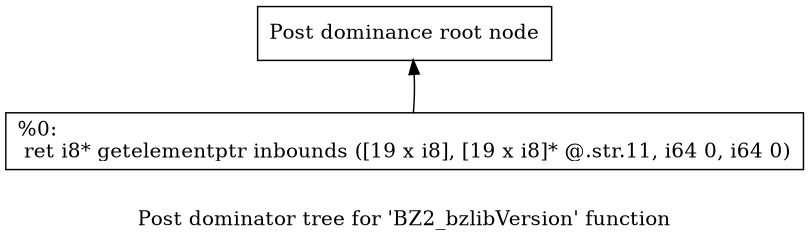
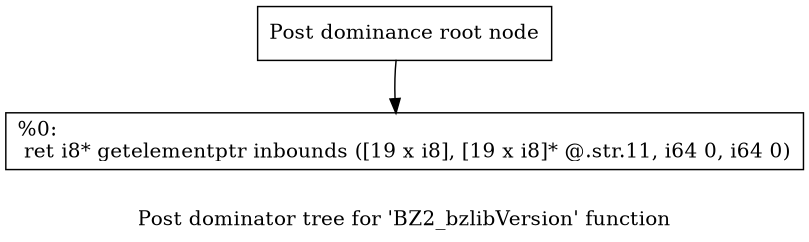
  digraph {
    label="Post dominator tree for 'BZ2_bzlibVersion' function"
    node [shape=record]
    n1 [label="{Post dominance root node}"]
    n2 [label="{%0:\l  ret i8* getelementptr inbounds ([19 x i8], [19 x i8]* @.str.11, i64 0, i64 0)\l}"]
-   n2 -> n1
+   n1 -> n2
  }
